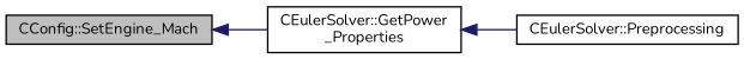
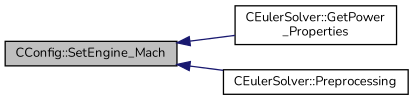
  digraph {
    fontname=Nunito
    rankdir=LR
    node [color=black fillcolor=white fontname=Nunito fontsize=10 shape=record style=filled]
    edge [color=midnightblue dir=back fontname=Nunito fontsize=10 labelfontname=Helvetica labelfontsize=10 style=solid]
    n1 [fillcolor=grey75 fontcolor=black height=0.2 label="CConfig::SetEngine_Mach" width=0.4]
    n2 [height=0.2 label="CEulerSolver::GetPower\l_Properties" width=0.4]
    n3 [height=0.2 label="CEulerSolver::Preprocessing" width=0.4]
    n1 -> n2
-   n2 -> n3
+   n1 -> n3
  }
